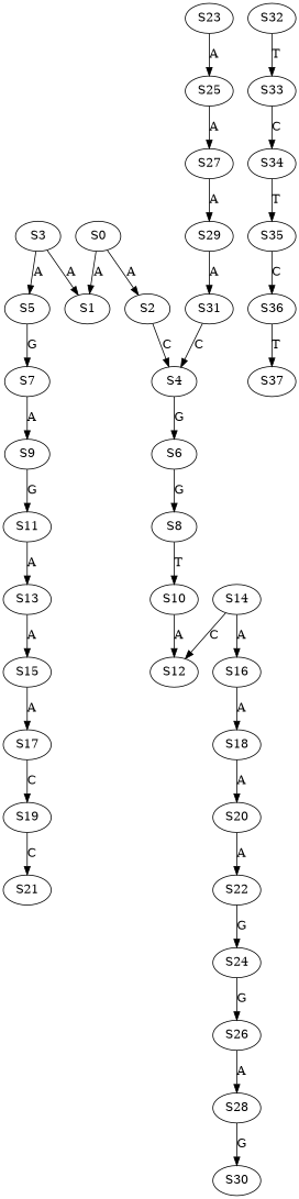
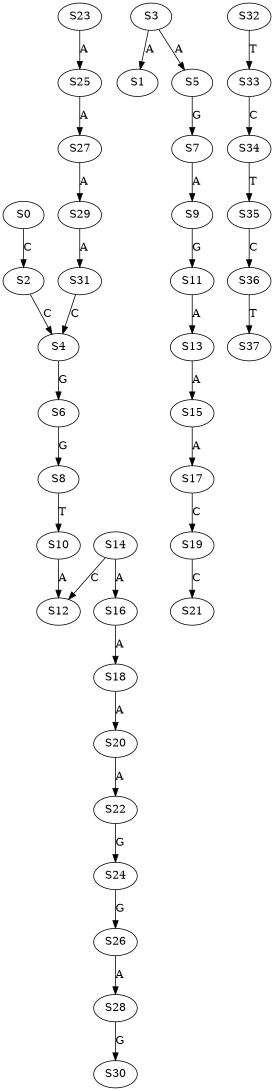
  strict digraph {
    S0
    S1
    S2
    S4
    S3
    S5
    S6
    S7
    S8
    S9
    S10
    S11
    S12
    S13
    S15
    S14
    S16
    S17
    S18
    S19
    S20
    S21
    S22
    S24
    S23
    S25
    S26
    S27
    S28
    S29
    S30
    S31
    S32
    S33
    S34
    S35
    S36
    S37
-   S0 -> S1 [label=A]
-   S0 -> S2 [label=A]
+   S0 -> S2 [label=C]
    S2 -> S4 [label=C]
    S4 -> S6 [label=G]
    S3 -> S1 [label=A]
    S3 -> S5 [label=A]
    S5 -> S7 [label=G]
    S6 -> S8 [label=G]
    S7 -> S9 [label=A]
    S8 -> S10 [label=T]
    S9 -> S11 [label=G]
    S10 -> S12 [label=A]
    S11 -> S13 [label=A]
    S13 -> S15 [label=A]
    S15 -> S17 [label=A]
    S14 -> S12 [label=C]
    S14 -> S16 [label=A]
    S16 -> S18 [label=A]
    S17 -> S19 [label=C]
    S18 -> S20 [label=A]
    S19 -> S21 [label=C]
    S20 -> S22 [label=A]
    S22 -> S24 [label=G]
    S24 -> S26 [label=G]
    S23 -> S25 [label=A]
    S25 -> S27 [label=A]
    S26 -> S28 [label=A]
    S27 -> S29 [label=A]
    S28 -> S30 [label=G]
    S29 -> S31 [label=A]
    S31 -> S4 [label=C]
    S32 -> S33 [label=T]
    S33 -> S34 [label=C]
    S34 -> S35 [label=T]
    S35 -> S36 [label=C]
    S36 -> S37 [label=T]
  }
